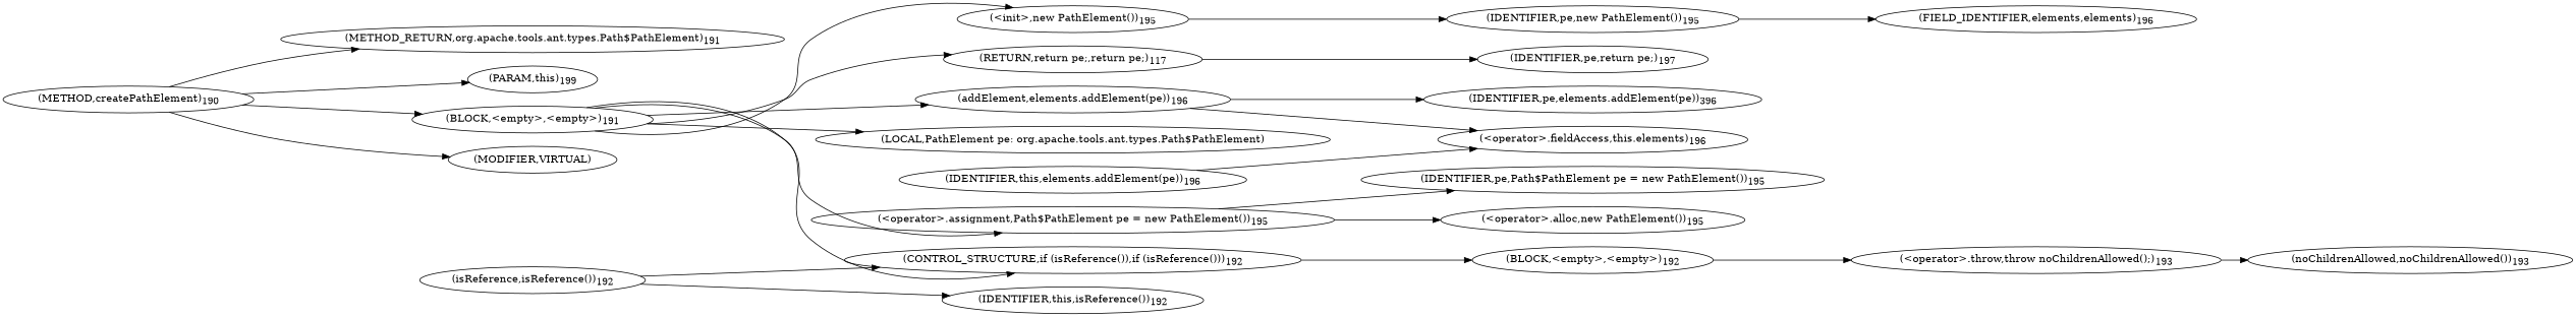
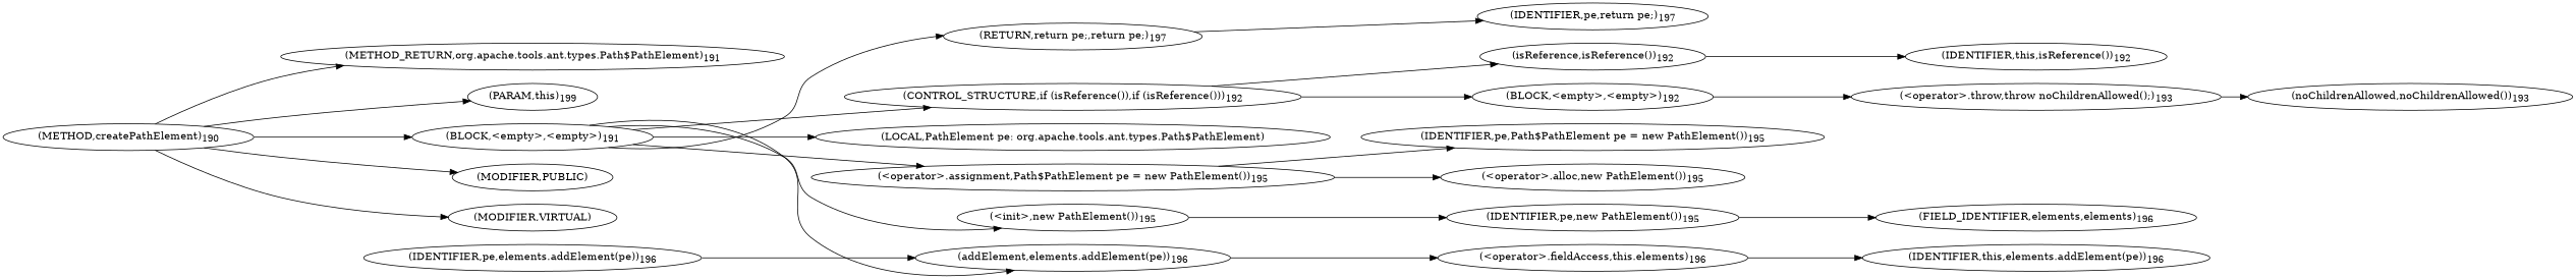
  digraph {
    rankdir=LR
    n1 [label=<(METHOD,createPathElement)<SUB>190</SUB>>]
    n2 [label=<(PARAM,this)<SUB>199</SUB>>]
    n3 [label=<(BLOCK,&lt;empty&gt;,&lt;empty&gt;)<SUB>191</SUB>>]
+   n4 [label=<(MODIFIER,PUBLIC)>]
    n5 [label=<(MODIFIER,VIRTUAL)>]
    n6 [label=<(METHOD_RETURN,org.apache.tools.ant.types.Path$PathElement)<SUB>191</SUB>>]
    n7 [label=<(CONTROL_STRUCTURE,if (isReference()),if (isReference()))<SUB>192</SUB>>]
    n8 [label=<(LOCAL,PathElement pe: org.apache.tools.ant.types.Path$PathElement)>]
    n9 [label=<(&lt;operator&gt;.assignment,Path$PathElement pe = new PathElement())<SUB>195</SUB>>]
    n10 [label=<(&lt;init&gt;,new PathElement())<SUB>195</SUB>>]
    n11 [label=<(addElement,elements.addElement(pe))<SUB>196</SUB>>]
-   n12 [label=<(RETURN,return pe;,return pe;)<SUB>117</SUB>>]
+   n12 [label=<(RETURN,return pe;,return pe;)<SUB>197</SUB>>]
    n13 [label=<(isReference,isReference())<SUB>192</SUB>>]
    n14 [label=<(BLOCK,&lt;empty&gt;,&lt;empty&gt;)<SUB>192</SUB>>]
    n15 [label=<(IDENTIFIER,pe,Path$PathElement pe = new PathElement())<SUB>195</SUB>>]
    n16 [label=<(&lt;operator&gt;.alloc,new PathElement())<SUB>195</SUB>>]
    n17 [label=<(IDENTIFIER,pe,new PathElement())<SUB>195</SUB>>]
    n18 [label=<(&lt;operator&gt;.fieldAccess,this.elements)<SUB>196</SUB>>]
-   n19 [label=<(IDENTIFIER,pe,elements.addElement(pe))<SUB>396</SUB>>]
+   n19 [label=<(IDENTIFIER,pe,elements.addElement(pe))<SUB>196</SUB>>]
    n20 [label=<(IDENTIFIER,pe,return pe;)<SUB>197</SUB>>]
    n21 [label=<(IDENTIFIER,this,isReference())<SUB>192</SUB>>]
    n22 [label=<(&lt;operator&gt;.throw,throw noChildrenAllowed();)<SUB>193</SUB>>]
    n23 [label=<(noChildrenAllowed,noChildrenAllowed())<SUB>193</SUB>>]
    n24 [label=<(FIELD_IDENTIFIER,elements,elements)<SUB>196</SUB>>]
    n25 [label=<(IDENTIFIER,this,elements.addElement(pe))<SUB>196</SUB>>]
    n1 -> n2
    n1 -> n3
+   n1 -> n4
    n1 -> n5
    n1 -> n6
    n3 -> n7
    n3 -> n8
    n3 -> n9
    n3 -> n10
    n3 -> n11
    n3 -> n12
-   n13 -> n7
+   n7 -> n13
    n7 -> n14
    n9 -> n15
    n9 -> n16
    n10 -> n17
    n11 -> n18
-   n11 -> n19
+   n19 -> n11
    n12 -> n20
    n13 -> n21
    n14 -> n22
    n17 -> n24
-   n25 -> n18
+   n18 -> n25
    n22 -> n23
  }
